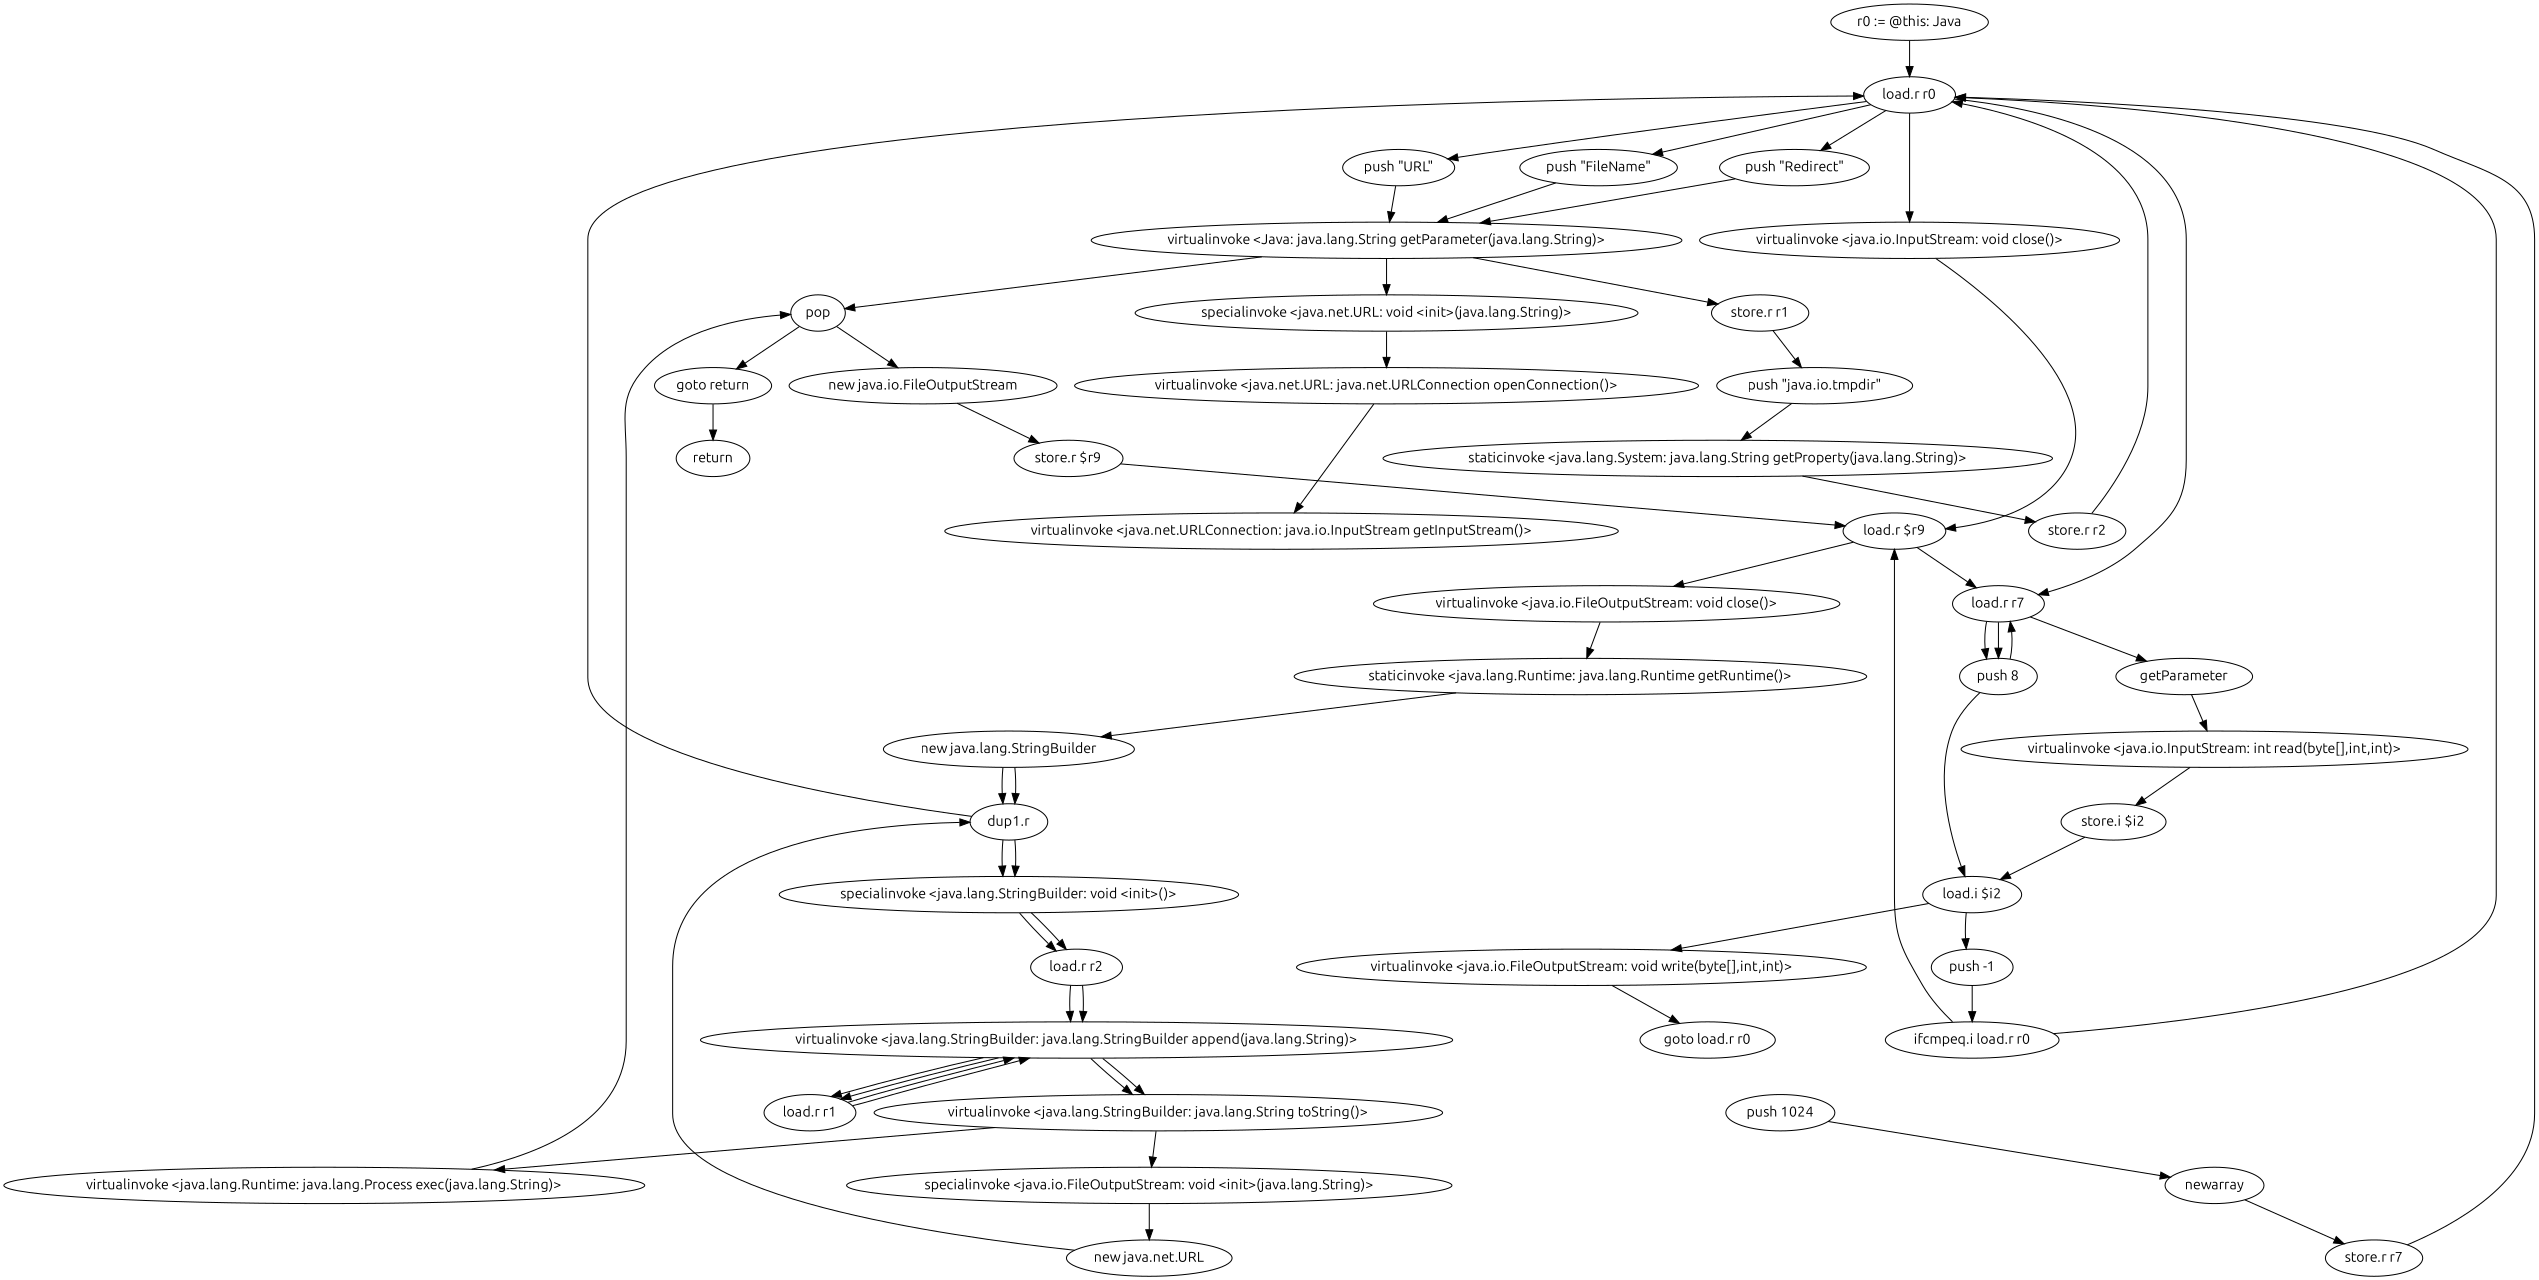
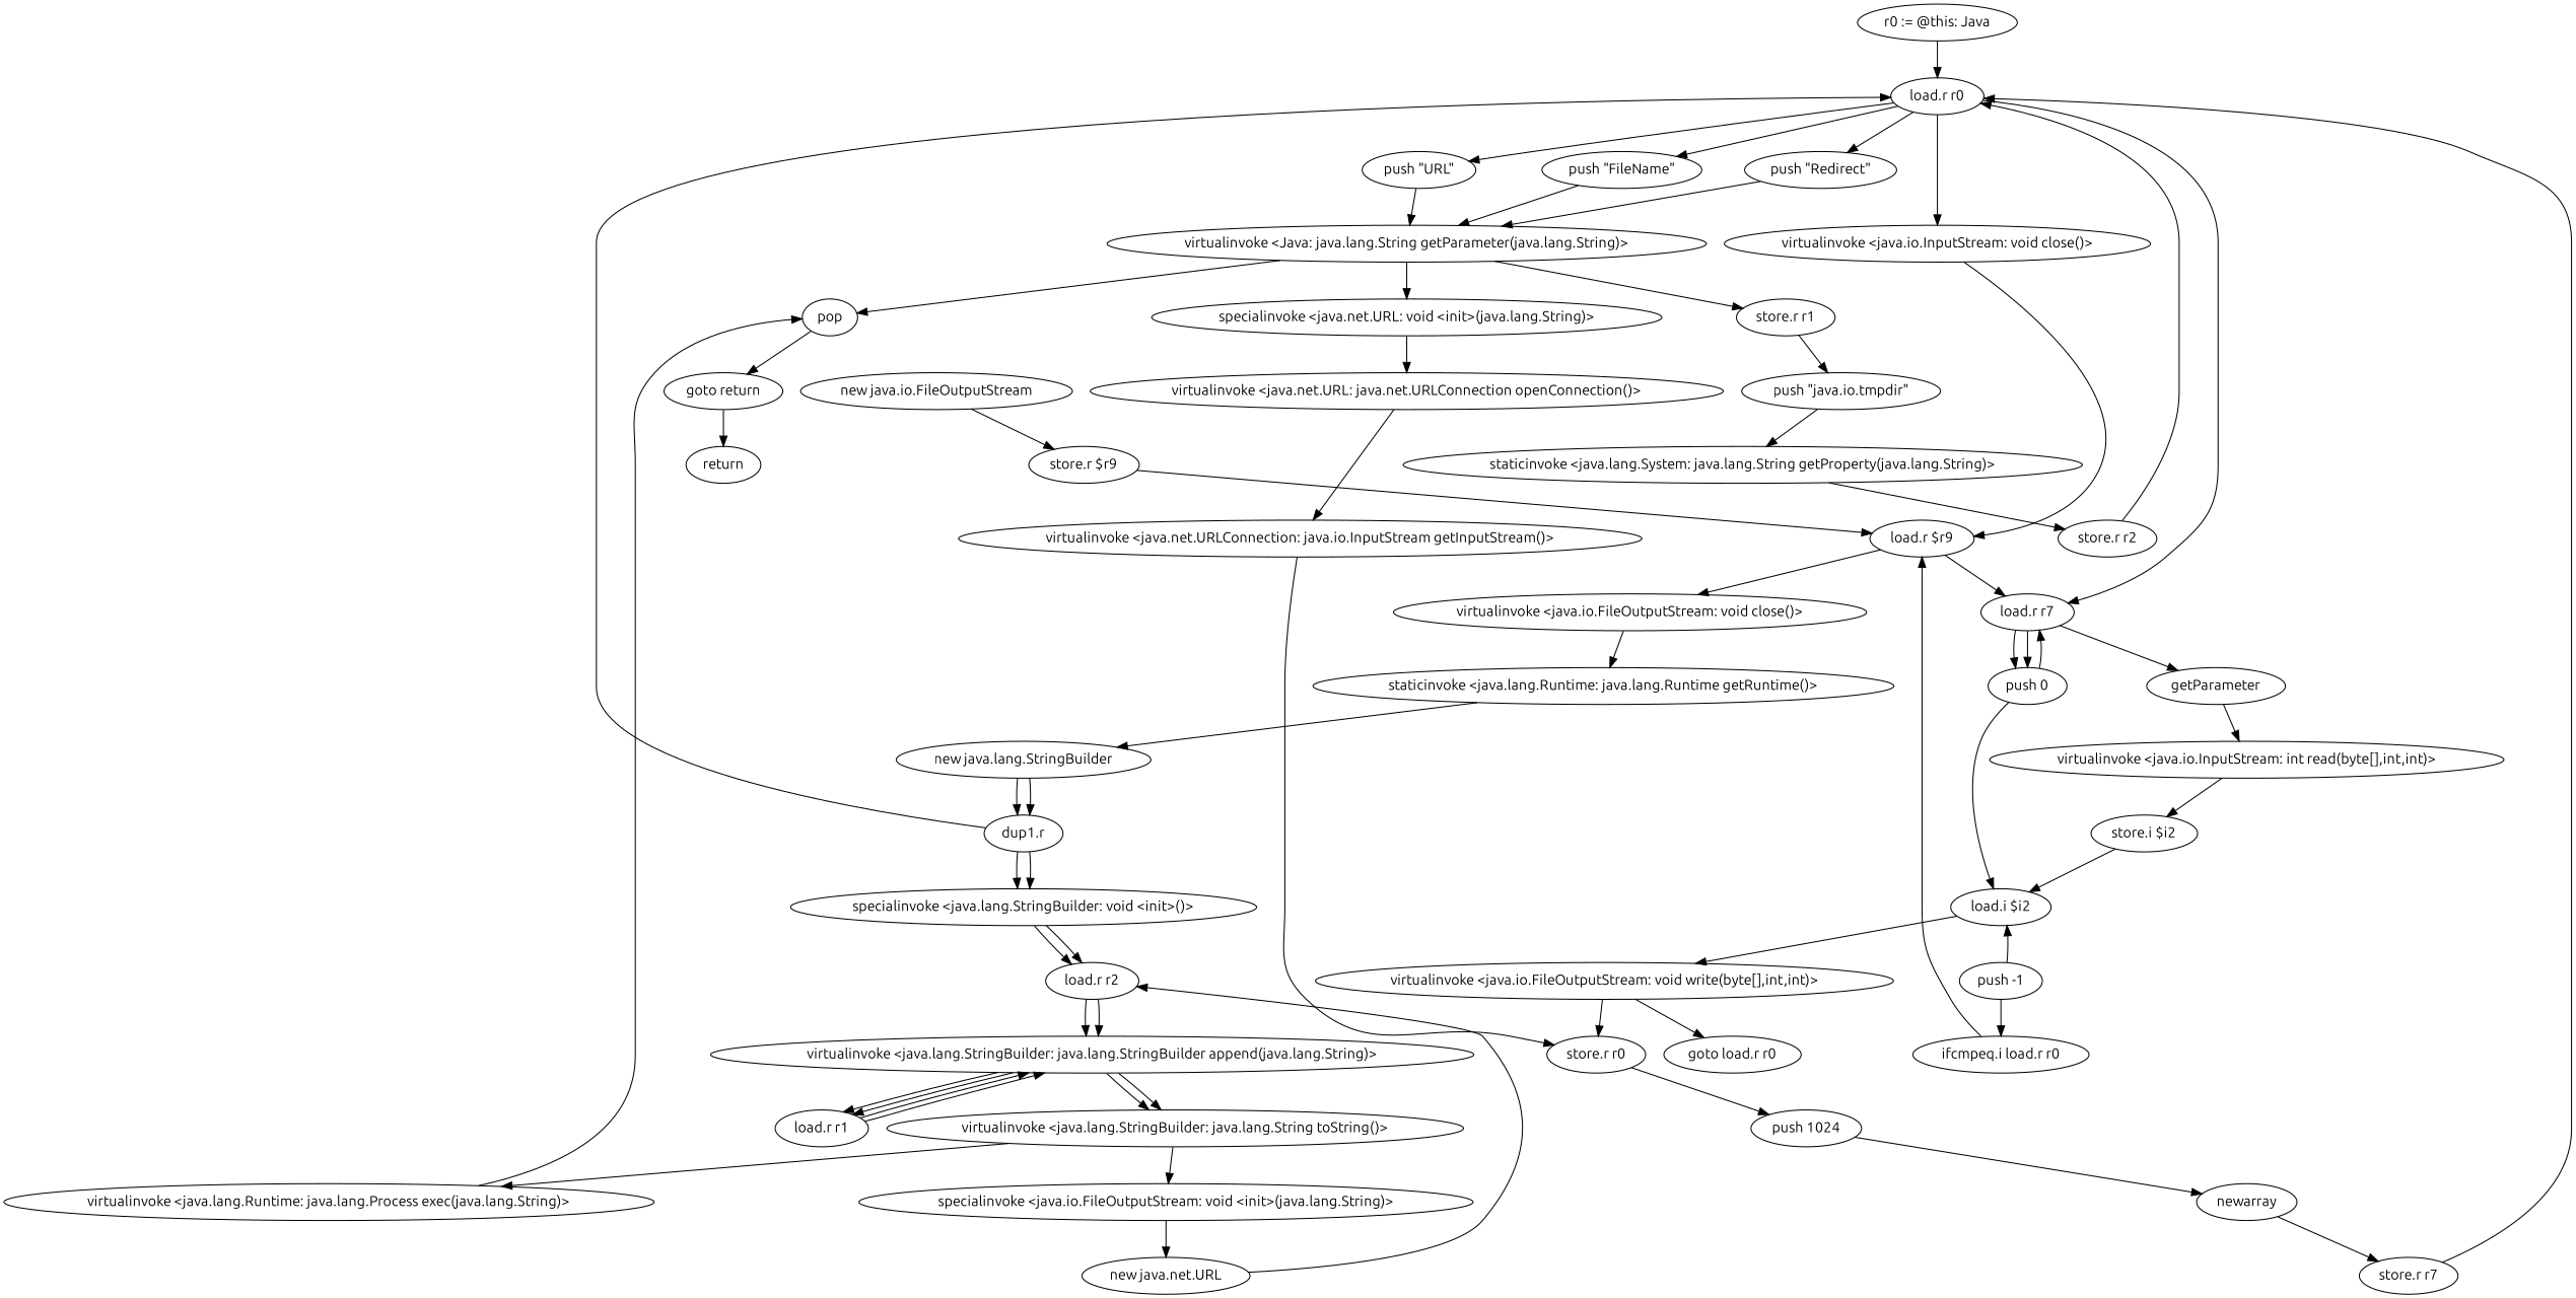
  digraph {
    fontname=Ubuntu
    node [fontname=Ubuntu]
    edge [fontname=Ubuntu]
    "r0 := @this: Java"
    "load.r r0"
    "push \"FileName\""
    "push \"Redirect\""
    "push \"URL\""
    "load.r r7"
    "virtualinvoke <java.io.InputStream: void close()>"
    "virtualinvoke <Java: java.lang.String getParameter(java.lang.String)>"
-   "push 0" [label="push 8"]
+   "push 0"
    n10 [label=getParameter]
    "load.r $r9"
    "store.r r1"
    pop
    "specialinvoke <java.net.URL: void <init>(java.lang.String)>"
    "push \"java.io.tmpdir\""
    "new java.io.FileOutputStream"
    "goto return"
    "virtualinvoke <java.net.URL: java.net.URLConnection openConnection()>"
    "staticinvoke <java.lang.System: java.lang.String getProperty(java.lang.String)>"
    "store.r r2"
    "store.r $r9"
    return
    "virtualinvoke <java.io.FileOutputStream: void close()>"
    "new java.lang.StringBuilder"
    "dup1.r"
    "staticinvoke <java.lang.Runtime: java.lang.Runtime getRuntime()>"
    "specialinvoke <java.lang.StringBuilder: void <init>()>"
    "load.r r2"
    "virtualinvoke <java.lang.StringBuilder: java.lang.StringBuilder append(java.lang.String)>"
    "load.r r1"
    "virtualinvoke <java.lang.StringBuilder: java.lang.String toString()>"
    "specialinvoke <java.io.FileOutputStream: void <init>(java.lang.String)>"
    "virtualinvoke <java.lang.Runtime: java.lang.Process exec(java.lang.String)>"
    "new java.net.URL"
    "virtualinvoke <java.net.URLConnection: java.io.InputStream getInputStream()>"
+   "store.r r0"
    "push 1024"
    newarray
    "store.r r7"
    "load.i $i2"
    "virtualinvoke <java.io.InputStream: int read(byte[],int,int)>"
    "push -1"
    "virtualinvoke <java.io.FileOutputStream: void write(byte[],int,int)>"
    "store.i $i2"
    "ifcmpeq.i load.r r0"
    "goto load.r r0"
    "r0 := @this: Java" -> "load.r r0"
    "load.r r0" -> "push \"FileName\""
    "load.r r0" -> "push \"Redirect\""
    "load.r r0" -> "push \"URL\""
    "load.r r0" -> "load.r r7"
    "load.r r0" -> "virtualinvoke <java.io.InputStream: void close()>"
    "push \"FileName\"" -> "virtualinvoke <Java: java.lang.String getParameter(java.lang.String)>"
    "push \"Redirect\"" -> "virtualinvoke <Java: java.lang.String getParameter(java.lang.String)>"
    "push \"URL\"" -> "virtualinvoke <Java: java.lang.String getParameter(java.lang.String)>"
    "load.r r7" -> "push 0"
    "load.r r7" -> "push 0"
    "load.r r7" -> n10
    "virtualinvoke <java.io.InputStream: void close()>" -> "load.r $r9"
    "virtualinvoke <Java: java.lang.String getParameter(java.lang.String)>" -> "store.r r1"
    "virtualinvoke <Java: java.lang.String getParameter(java.lang.String)>" -> pop
    "virtualinvoke <Java: java.lang.String getParameter(java.lang.String)>" -> "specialinvoke <java.net.URL: void <init>(java.lang.String)>"
    "push 0" -> "load.r r7"
    "push 0" -> "load.i $i2"
    n10 -> "virtualinvoke <java.io.InputStream: int read(byte[],int,int)>"
    "load.r $r9" -> "load.r r7"
    "load.r $r9" -> "virtualinvoke <java.io.FileOutputStream: void close()>"
    "store.r r1" -> "push \"java.io.tmpdir\""
-   pop -> "new java.io.FileOutputStream"
    pop -> "goto return"
    "specialinvoke <java.net.URL: void <init>(java.lang.String)>" -> "virtualinvoke <java.net.URL: java.net.URLConnection openConnection()>"
    "push \"java.io.tmpdir\"" -> "staticinvoke <java.lang.System: java.lang.String getProperty(java.lang.String)>"
    "new java.io.FileOutputStream" -> "store.r $r9"
    "goto return" -> return
    "virtualinvoke <java.net.URL: java.net.URLConnection openConnection()>" -> "virtualinvoke <java.net.URLConnection: java.io.InputStream getInputStream()>"
    "staticinvoke <java.lang.System: java.lang.String getProperty(java.lang.String)>" -> "store.r r2"
    "store.r r2" -> "load.r r0"
    "store.r $r9" -> "load.r $r9"
    "virtualinvoke <java.io.FileOutputStream: void close()>" -> "staticinvoke <java.lang.Runtime: java.lang.Runtime getRuntime()>"
    "new java.lang.StringBuilder" -> "dup1.r"
    "new java.lang.StringBuilder" -> "dup1.r"
    "dup1.r" -> "load.r r0"
    "dup1.r" -> "specialinvoke <java.lang.StringBuilder: void <init>()>"
    "dup1.r" -> "specialinvoke <java.lang.StringBuilder: void <init>()>"
    "staticinvoke <java.lang.Runtime: java.lang.Runtime getRuntime()>" -> "new java.lang.StringBuilder"
    "specialinvoke <java.lang.StringBuilder: void <init>()>" -> "load.r r2"
    "specialinvoke <java.lang.StringBuilder: void <init>()>" -> "load.r r2"
    "load.r r2" -> "virtualinvoke <java.lang.StringBuilder: java.lang.StringBuilder append(java.lang.String)>"
    "load.r r2" -> "virtualinvoke <java.lang.StringBuilder: java.lang.StringBuilder append(java.lang.String)>"
    "virtualinvoke <java.lang.StringBuilder: java.lang.StringBuilder append(java.lang.String)>" -> "load.r r1"
    "virtualinvoke <java.lang.StringBuilder: java.lang.StringBuilder append(java.lang.String)>" -> "load.r r1"
    "virtualinvoke <java.lang.StringBuilder: java.lang.StringBuilder append(java.lang.String)>" -> "virtualinvoke <java.lang.StringBuilder: java.lang.String toString()>"
    "virtualinvoke <java.lang.StringBuilder: java.lang.StringBuilder append(java.lang.String)>" -> "virtualinvoke <java.lang.StringBuilder: java.lang.String toString()>"
    "load.r r1" -> "virtualinvoke <java.lang.StringBuilder: java.lang.StringBuilder append(java.lang.String)>"
    "load.r r1" -> "virtualinvoke <java.lang.StringBuilder: java.lang.StringBuilder append(java.lang.String)>"
    "virtualinvoke <java.lang.StringBuilder: java.lang.String toString()>" -> "specialinvoke <java.io.FileOutputStream: void <init>(java.lang.String)>"
    "virtualinvoke <java.lang.StringBuilder: java.lang.String toString()>" -> "virtualinvoke <java.lang.Runtime: java.lang.Process exec(java.lang.String)>"
    "specialinvoke <java.io.FileOutputStream: void <init>(java.lang.String)>" -> "new java.net.URL"
    "virtualinvoke <java.lang.Runtime: java.lang.Process exec(java.lang.String)>" -> pop
-   "new java.net.URL" -> "dup1.r"
+   "new java.net.URL" -> "load.r r2"
+   "virtualinvoke <java.net.URLConnection: java.io.InputStream getInputStream()>" -> "store.r r0"
+   "store.r r0" -> "push 1024"
    "push 1024" -> newarray
    newarray -> "store.r r7"
    "store.r r7" -> "load.r r0"
-   "load.i $i2" -> "push -1"
+   "push -1" -> "load.i $i2"
    "load.i $i2" -> "virtualinvoke <java.io.FileOutputStream: void write(byte[],int,int)>"
    "virtualinvoke <java.io.InputStream: int read(byte[],int,int)>" -> "store.i $i2"
    "push -1" -> "ifcmpeq.i load.r r0"
+   "virtualinvoke <java.io.FileOutputStream: void write(byte[],int,int)>" -> "store.r r0"
    "virtualinvoke <java.io.FileOutputStream: void write(byte[],int,int)>" -> "goto load.r r0"
    "store.i $i2" -> "load.i $i2"
-   "ifcmpeq.i load.r r0" -> "load.r r0"
    "ifcmpeq.i load.r r0" -> "load.r $r9"
  }
